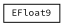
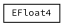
  digraph {
    rankdir=LR
    fontname="Source Code Pro"
-   n1 [color=black fillcolor=white fontname="Source Code Pro" fontsize=10 height=0.2 label=EFloat9 shape=record style=filled width=0.4]
+   n1 [color=black fillcolor=white fontname="Source Code Pro" fontsize=10 height=0.2 label=EFloat4 shape=record style=filled width=0.4]
  }
